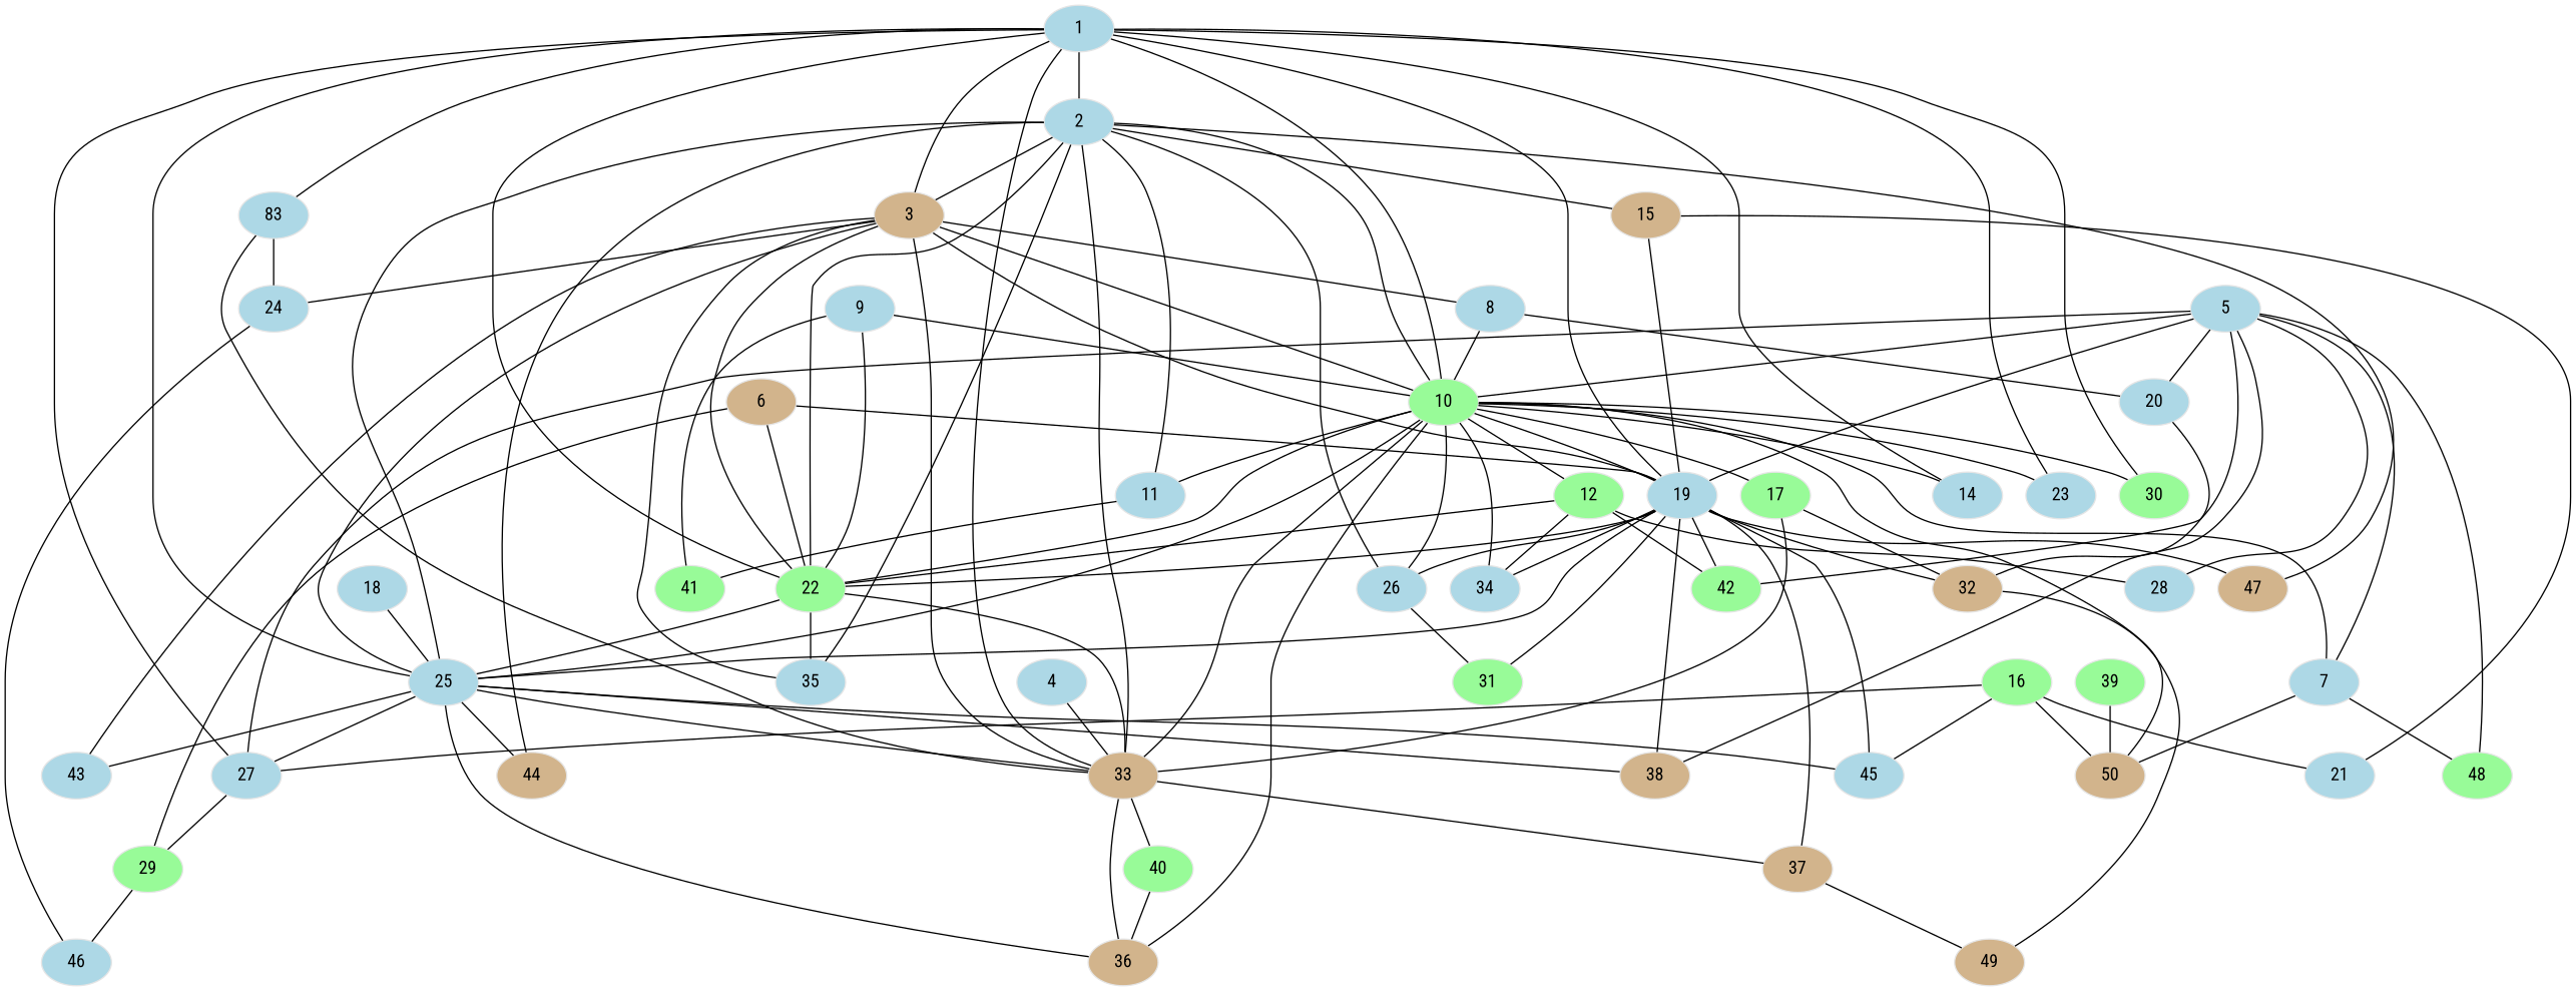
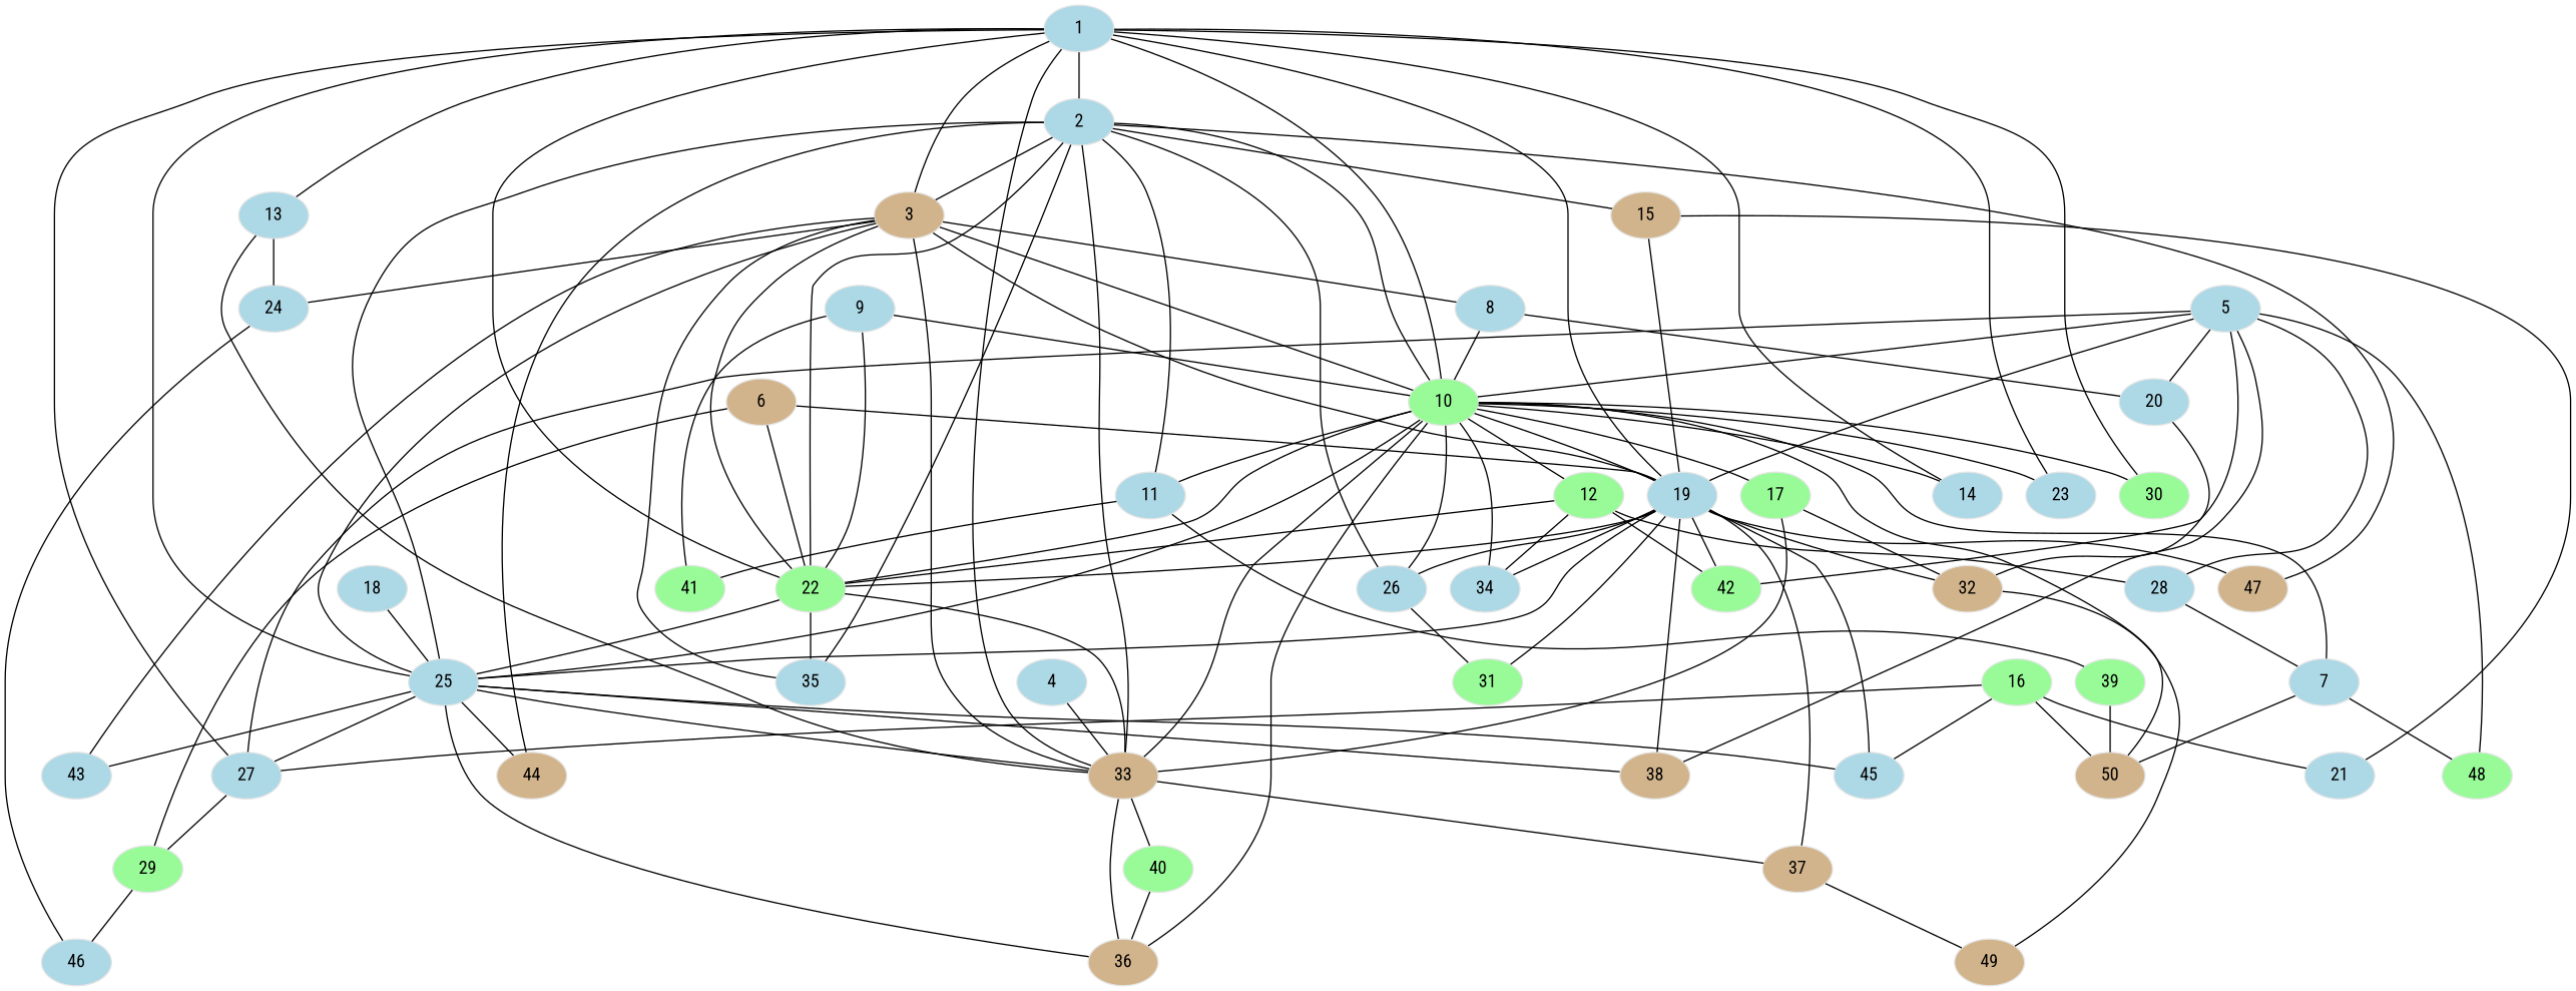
  graph {
    fontname="Roboto Condensed"
    node [color=gray90 fillcolor=lightblue fontname="Roboto Condensed" style=filled]
    edge [fontname="Roboto Condensed" weight=1.0]
    1
    2
    3 [fillcolor=tan]
    10 [fillcolor=palegreen]
-   13 [label=83]
+   13
    14
    19
    22 [fillcolor=palegreen]
    23
    25
    27
    30 [fillcolor=palegreen]
    33 [fillcolor=tan]
    11
    15 [fillcolor=tan]
    35
    44 [fillcolor=tan]
    47 [fillcolor=tan]
    26
    8
    24
    43
    50 [fillcolor=tan]
    12 [fillcolor=palegreen]
    17 [fillcolor=palegreen]
    34
    36 [fillcolor=tan]
    38 [fillcolor=tan]
    42 [fillcolor=palegreen]
    32 [fillcolor=tan]
    45
    31 [fillcolor=palegreen]
    37 [fillcolor=tan]
    29 [fillcolor=palegreen]
    40 [fillcolor=palegreen]
    41 [fillcolor=palegreen]
    39 [fillcolor=palegreen]
    21
    20
    46
    4
    5
    7
    28
    48 [fillcolor=palegreen]
    6 [fillcolor=tan]
    9
    49 [fillcolor=tan]
    16 [fillcolor=palegreen]
    18
    1 -- 2 [weight=4.0]
    1 -- 3 [weight=2.0]
    1 -- 10 [weight=3.0]
    1 -- 13
    1 -- 14
    1 -- 19 [weight=3.0]
    1 -- 22 [weight=2.0]
    1 -- 23
    1 -- 25 [weight=2.0]
    1 -- 27
    1 -- 30
    1 -- 33 [weight=2.0]
    2 -- 3 [weight=2.0]
    2 -- 10 [weight=2.0]
    2 -- 22 [weight=3.0]
    2 -- 25 [weight=3.0]
    2 -- 33 [weight=2.0]
    2 -- 11
    2 -- 15 [weight=2.0]
    2 -- 35
    2 -- 44
    2 -- 47
    2 -- 26 [weight=2.0]
    3 -- 10
    3 -- 19 [weight=2.0]
    3 -- 22
    3 -- 25
    3 -- 33
    3 -- 35
    3 -- 8
    3 -- 24
    3 -- 43
    10 -- 14
    10 -- 19
    10 -- 22
    10 -- 23
    10 -- 25
    10 -- 30
    10 -- 33 [weight=2.0]
    10 -- 11
    10 -- 26
    10 -- 50 [weight=2.0]
    10 -- 12
    10 -- 17
    10 -- 34
    10 -- 36
    13 -- 33
    13 -- 24
    19 -- 22
    19 -- 25
    19 -- 47
    19 -- 26
    19 -- 34
    19 -- 38
    19 -- 42
    19 -- 32
    19 -- 45
    19 -- 31
    19 -- 37
    22 -- 25
    22 -- 33
    22 -- 35
    25 -- 27
    25 -- 33
    25 -- 44
    25 -- 43
    25 -- 36
    25 -- 38
    25 -- 45
    27 -- 29
    33 -- 36
    33 -- 37
    33 -- 40
    11 -- 41
+   11 -- 39
    15 -- 19
    15 -- 21
    26 -- 31
    8 -- 10
    8 -- 20
    24 -- 46
    12 -- 22
    12 -- 34
    12 -- 42
    12 -- 28
    17 -- 33
    17 -- 32
    32 -- 49
    37 -- 49
    29 -- 46
    40 -- 36
    39 -- 50
    20 -- 32
    4 -- 33
    5 -- 10
    5 -- 19
    5 -- 27
    5 -- 38
    5 -- 42
    5 -- 20
-   5 -- 7
+   28 -- 7
    5 -- 28
    5 -- 48
    7 -- 10
    7 -- 50
    7 -- 48
    6 -- 19
    6 -- 22
    6 -- 29
    9 -- 10
    9 -- 22
    9 -- 41
    16 -- 27
    16 -- 50
    16 -- 45
    16 -- 21
    18 -- 25
  }
